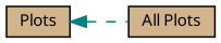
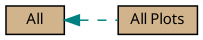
  digraph {
    rankdir=LR
    node [color=black fillcolor=tan fontname="Lucinda Grande" fontsize=10 shape=box style=filled]
    n1 [fontcolor=black height=0.2 label="All Plots" width=0.4]
-   n2 [height=0.2 label=Plots width=0.4]
+   n2 [height=0.2 label=All width=0.4]
    n2 -> n1 [dir=back fontname="Lucinda Grande" fontsize=10 labelfontname="Lucinda Grande" labelfontsize=10 shape=plaintext style=dashed color=teal]
  }
